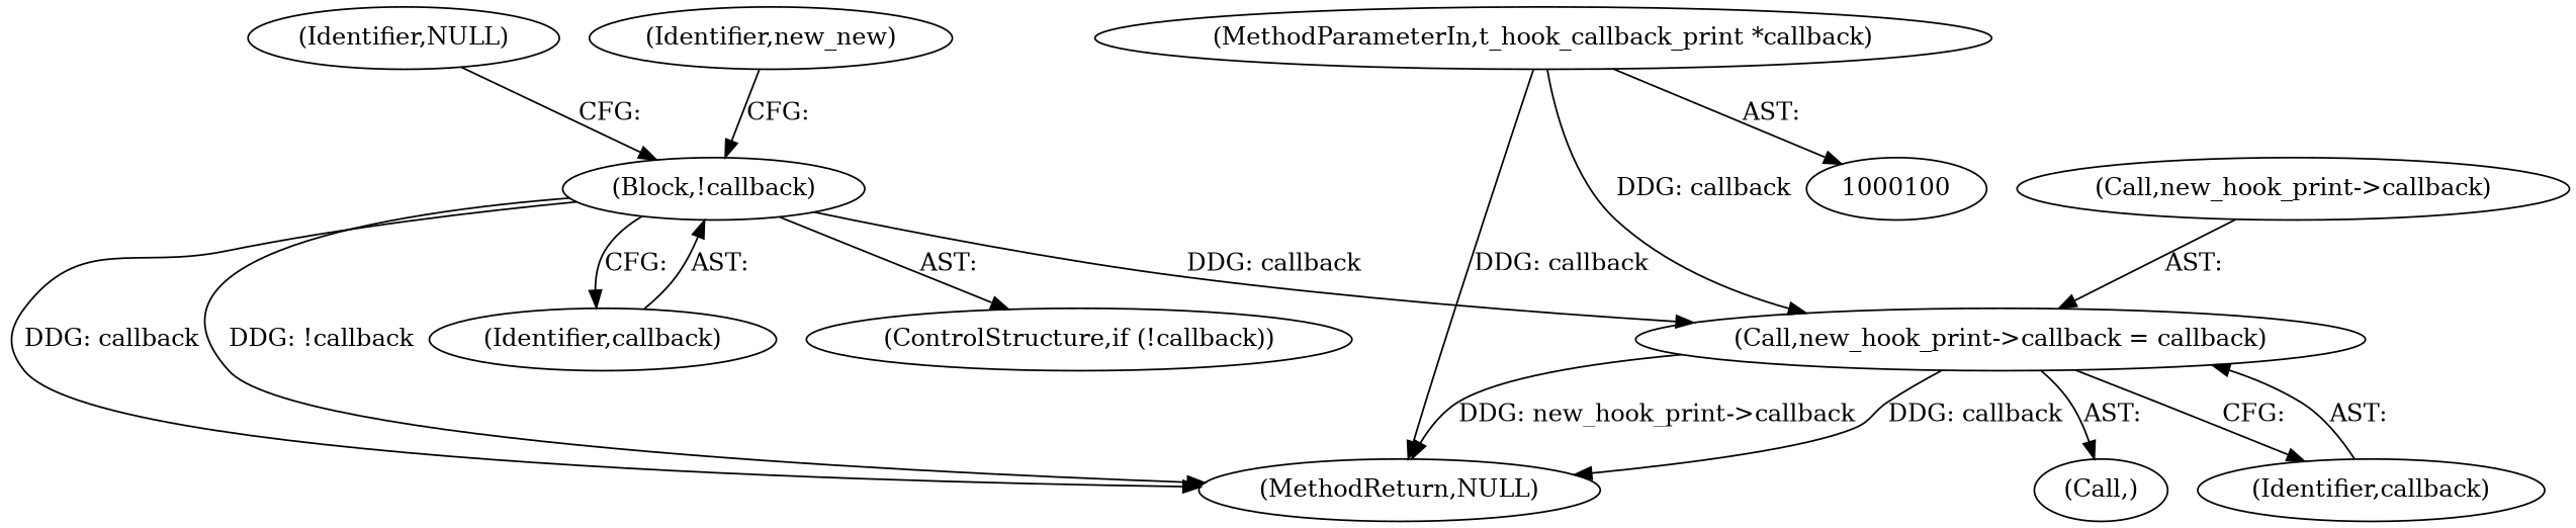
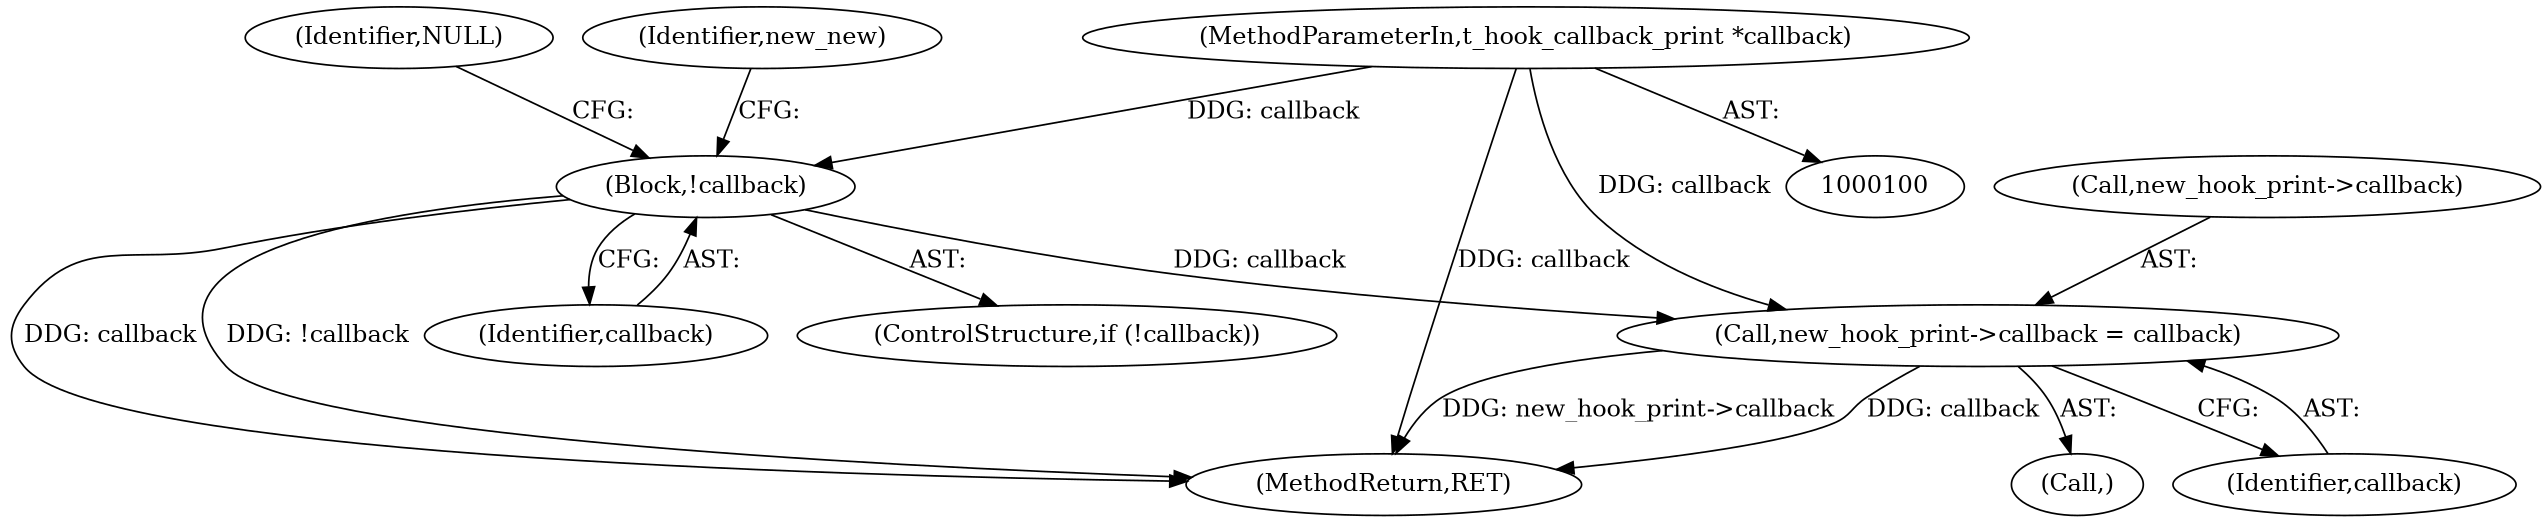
  digraph {
    n1 [label="(Call,new_hook_print->callback = callback)"]
-   n2 [label="(MethodReturn,NULL)"]
+   n2 [label="(MethodReturn,RET)"]
    n3 [label="(Call,)"]
    n4 [label="(Identifier,callback)"]
    n5 [label="(Block,!callback)"]
    n6 [label="(Identifier,callback)"]
    n7 [label="(ControlStructure,if (!callback))"]
    n8 [label="(MethodParameterIn,t_hook_callback_print *callback)"]
    1000100
    n10 [label="(Identifier,new_new)"]
    n11 [label="(Call,new_hook_print->callback)"]
    n12 [label="(Identifier,NULL)"]
    n1 -> n2 [label="DDG: new_hook_print->callback"]
    n1 -> n2 [label="DDG: callback"]
    n1 -> n3 [label="AST: "]
    n1 -> n4 [label="CFG: "]
    n4 -> n1 [label="AST: "]
    n5 -> n1 [label="DDG: callback"]
    n5 -> n2 [label="DDG: !callback"]
    n5 -> n2 [label="DDG: callback"]
    n5 -> n6 [label="CFG: "]
    n5 -> n7 [label="AST: "]
    n6 -> n5 [label="AST: "]
    n8 -> n1 [label="DDG: callback"]
    n8 -> n2 [label="DDG: callback"]
+   n8 -> n5 [label="DDG: callback"]
    n8 -> 1000100 [label="AST: "]
    n10 -> n5 [label="CFG: "]
    n11 -> n1 [label="AST: "]
    n12 -> n5 [label="CFG: "]
  }
